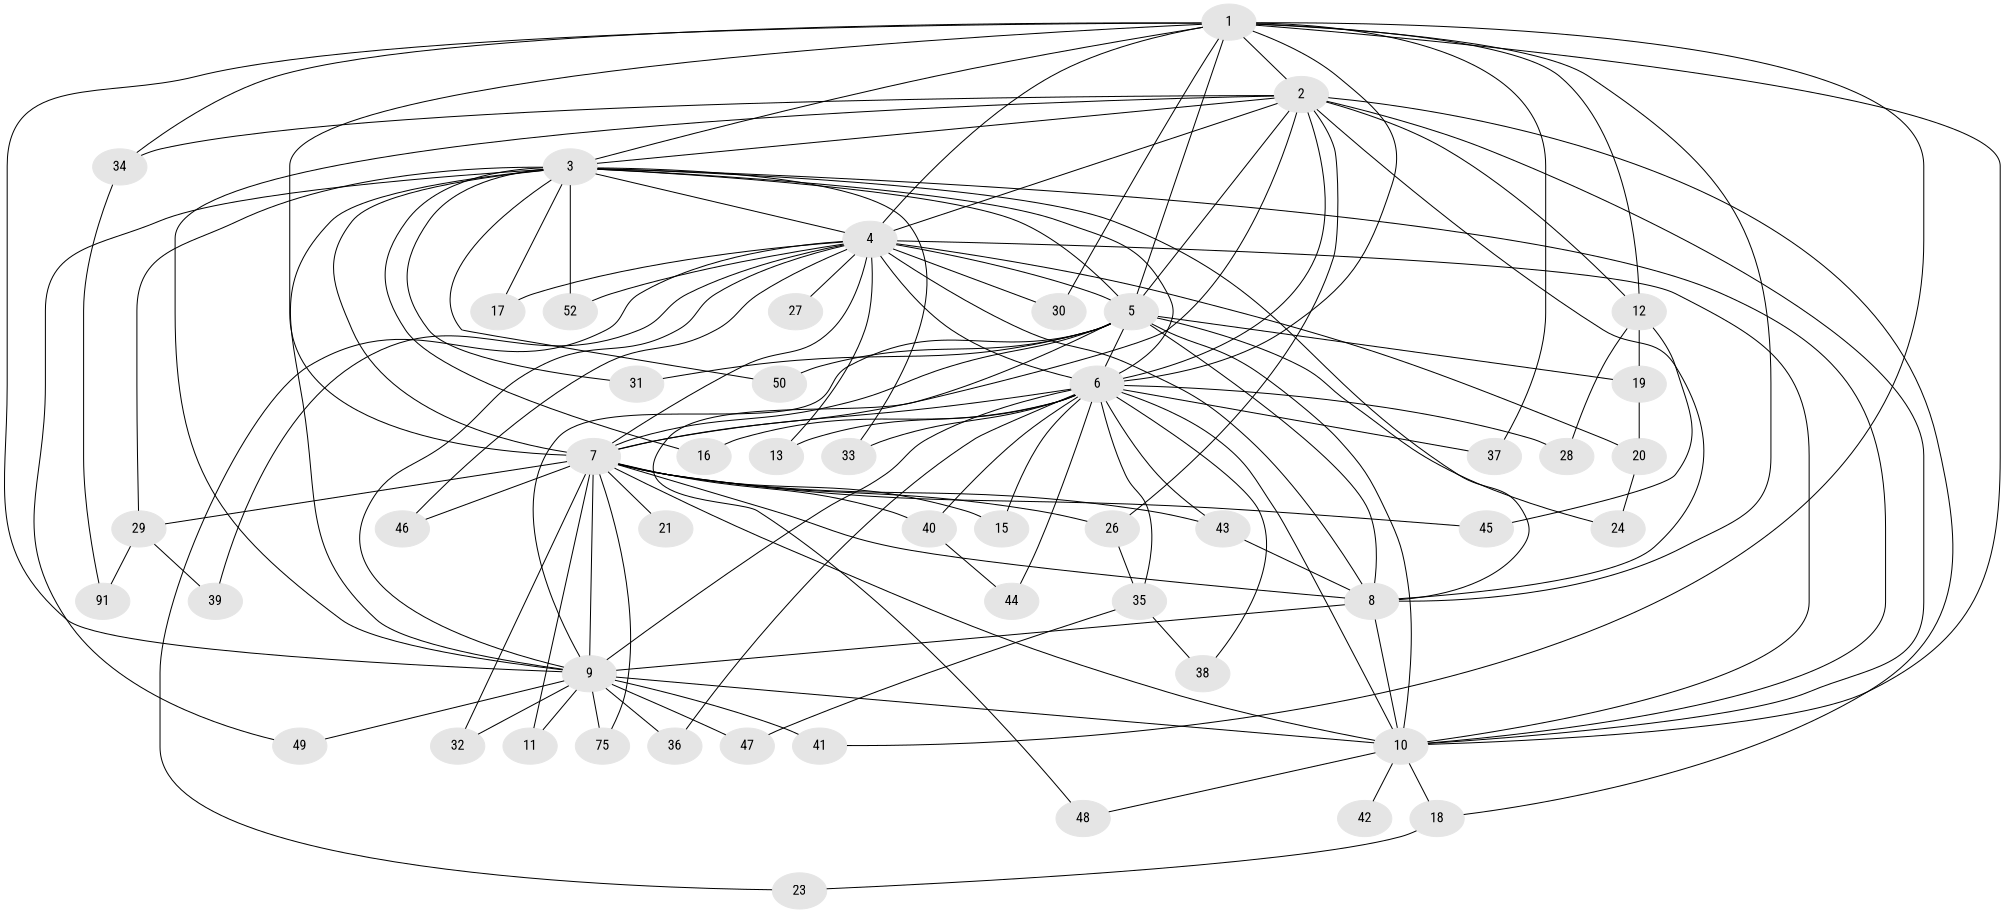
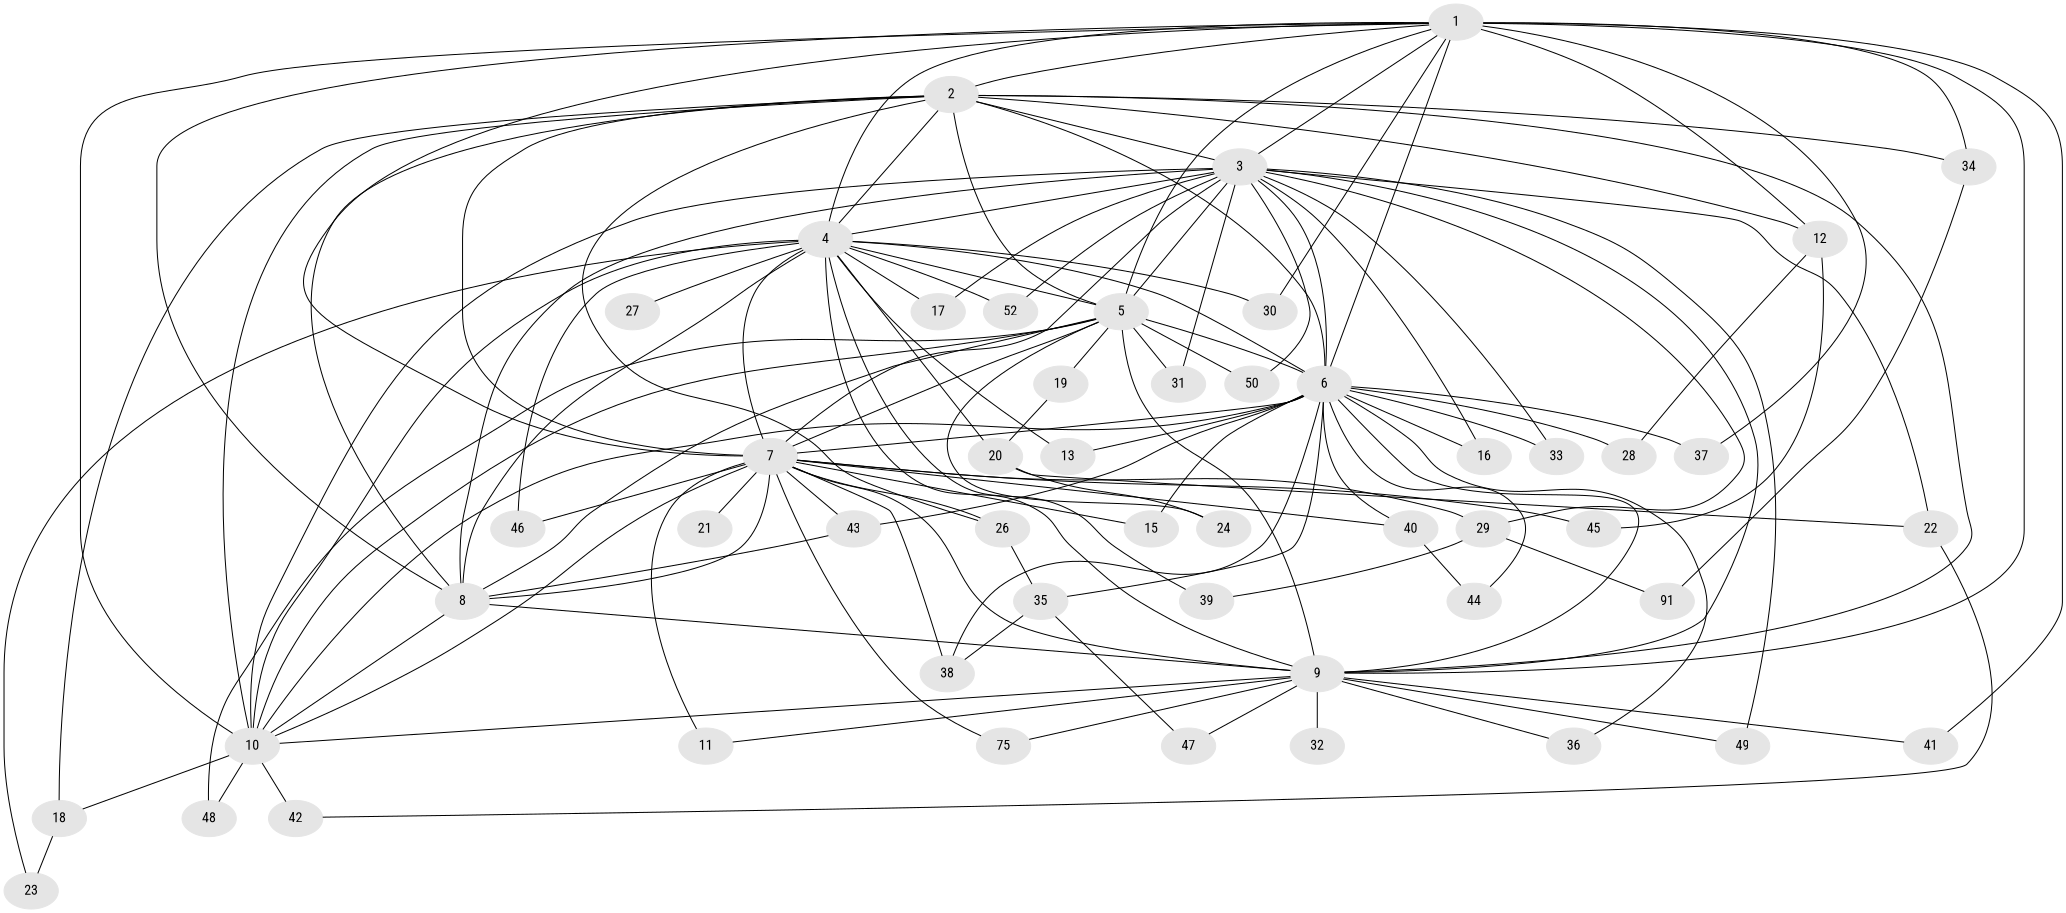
  graph {
    fontname="Roboto Condensed"
    node [color=gray90 fontname="Roboto Condensed" style=filled]
    edge [fontname="Roboto Condensed"]
    1
    2
    3
    4
    5
    6
    7
    8
    9
    10
    12
    30
    34
    37
    41
    18
    26
    16
    17
+   22
    29
    31
    33
    49
    50
    52
    13
    20
    23
    27
    39
    46
    19
    24
    48
    15
    28
    35
    36
    38
    40
    43
    44
    21
    11
    n46 [label=75]
    32
    45
    47
    42
    n51 [label=91]
    1 -- 2
    1 -- 3
    1 -- 4
    1 -- 5
    1 -- 6
    1 -- 7
    1 -- 8
    1 -- 9
    1 -- 10
    1 -- 12
    1 -- 30
    1 -- 34
    1 -- 37
    1 -- 41
    2 -- 3
    2 -- 4
    2 -- 5
    2 -- 6
    2 -- 7
    2 -- 8
    2 -- 9
    2 -- 10
    2 -- 12
    2 -- 34
    2 -- 18
    2 -- 26
    3 -- 4
    3 -- 5
    3 -- 6
    3 -- 7
    3 -- 8
    3 -- 9
    3 -- 10
    3 -- 16
    3 -- 17
+   3 -- 22
    3 -- 29
    3 -- 31
    3 -- 33
    3 -- 49
    3 -- 50
    3 -- 52
    4 -- 5
    4 -- 6
    4 -- 7
    4 -- 8
    4 -- 9
    4 -- 10
    4 -- 30
    4 -- 17
    4 -- 52
    4 -- 13
    4 -- 20
    4 -- 23
    4 -- 27
    4 -- 39
    4 -- 46
    5 -- 6
    5 -- 7
    5 -- 8
    5 -- 9
    5 -- 10
    5 -- 31
    5 -- 50
    5 -- 19
    5 -- 24
    5 -- 48
    6 -- 7
    6 -- 9
    6 -- 10
    6 -- 37
    6 -- 16
    6 -- 33
    6 -- 13
    6 -- 15
    6 -- 28
    6 -- 35
    6 -- 36
    6 -- 38
    6 -- 40
    6 -- 43
    6 -- 44
    7 -- 8
    7 -- 9
    7 -- 10
    7 -- 26
    7 -- 29
    7 -- 46
    7 -- 15
    7 -- 40
    7 -- 43
    7 -- 21
    7 -- 11
    7 -- n46
-   7 -- 32
+   7 -- 38
    7 -- 45
    8 -- 9
    8 -- 10
    9 -- 10
    9 -- 41
    9 -- 49
    9 -- 36
    9 -- 11
    9 -- n46
    9 -- 32
    9 -- 47
    10 -- 18
    10 -- 48
    10 -- 42
-   12 -- 19
    12 -- 28
    12 -- 45
    34 -- n51
    18 -- 23
    26 -- 35
+   22 -- 42
    29 -- 39
    29 -- n51
+   20 -- 22
    20 -- 24
    19 -- 20
    35 -- 38
    35 -- 47
    40 -- 44
    43 -- 8
  }
